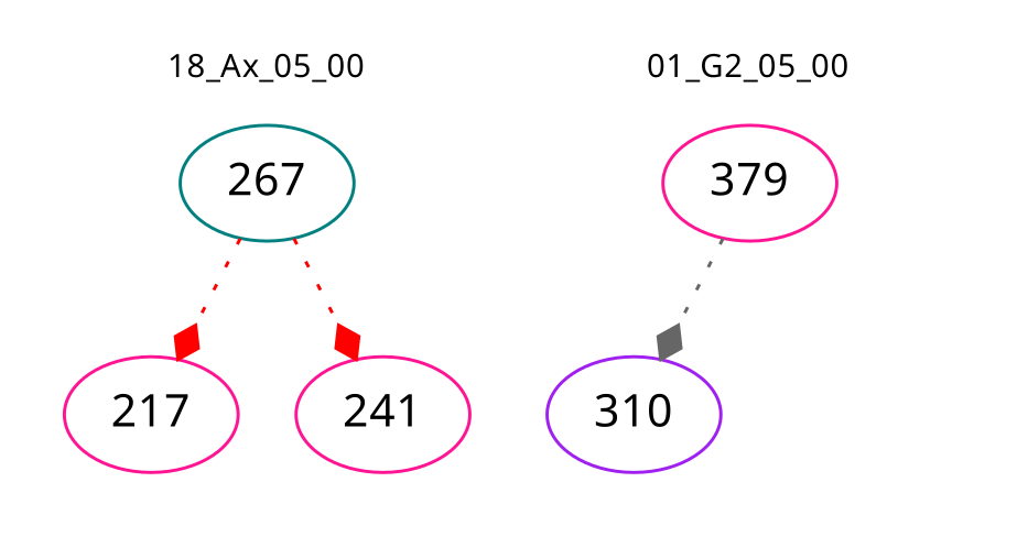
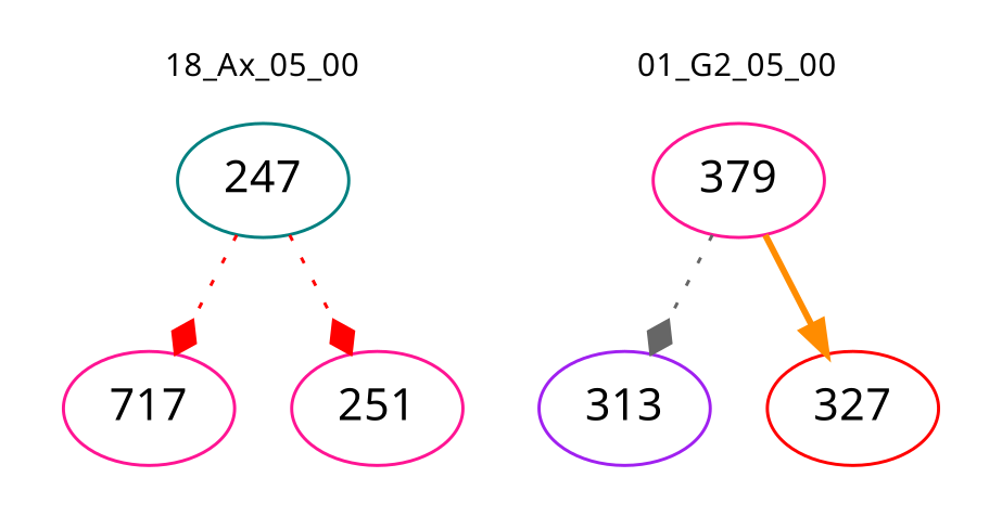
  digraph {
    fontname="Noto Sans"
    node [color=deeppink fontname="Noto Sans"]
    edge [arrowhead=diamond color=red fontname="Noto Sans" style=dotted]
-   n1 [color=teal label=267]
-   n2 [label=217]
-   n3 [label=241]
+   n1 [color=teal label=247]
+   n2 [label=717]
+   n3 [label=251]
    n4 [label=379]
-   n5 [color=purple label=310]
+   n5 [color=purple label=313]
+   n6 [color=red label=327]
    subgraph cluster_1 {
      color=white
      fontsize=10
      label="18_Ax_05_00"
      n1
      n2
      n3
    }
    subgraph cluster_2 {
      color=white
      fontsize=10
      label="01_G2_05_00"
      n4
      n5
+     n6
    }
    n1 -> n2
    n1 -> n3
    n4 -> n5 [color=gray40]
+   n4 -> n6 [arrowhead=normal color=darkorange style=bold]
  }
